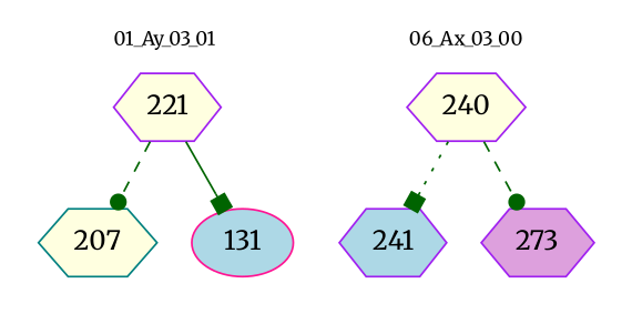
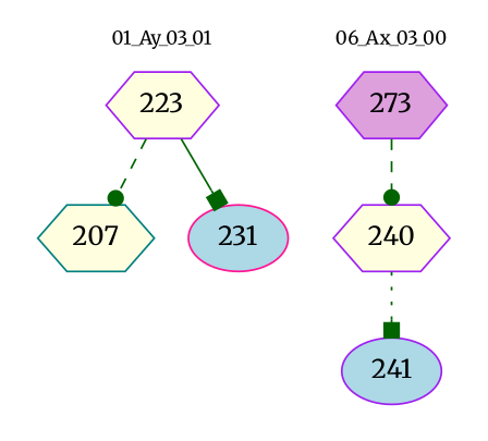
  digraph {
    fontname=Merriweather
    node [color=purple fillcolor=lightyellow fontname=Merriweather shape=hexagon style=filled]
    edge [arrowhead=dot color=darkgreen fontname=Merriweather style=dashed]
-   n1 [label=221]
+   n1 [label=223]
    n2 [color=teal label=207]
-   n3 [color=deeppink fillcolor=lightblue label=131 shape=ellipse]
+   n3 [color=deeppink fillcolor=lightblue label=231 shape=ellipse]
    n4 [label=240]
-   n5 [fillcolor=lightblue label=241]
+   n5 [fillcolor=lightblue label=241 shape=ellipse]
    n6 [fillcolor=plum label=273]
    subgraph cluster_1 {
      color=white
      fontsize=10
      label="01_Ay_03_01"
      n1
      n2
      n3
    }
    subgraph cluster_2 {
      color=white
      fontsize=10
      label="06_Ax_03_00"
      n4
      n5
      n6
    }
    n1 -> n2
    n1 -> n3 [arrowhead=box style=solid]
    n4 -> n5 [arrowhead=box style=dotted]
-   n4 -> n6
+   n6 -> n4
  }
